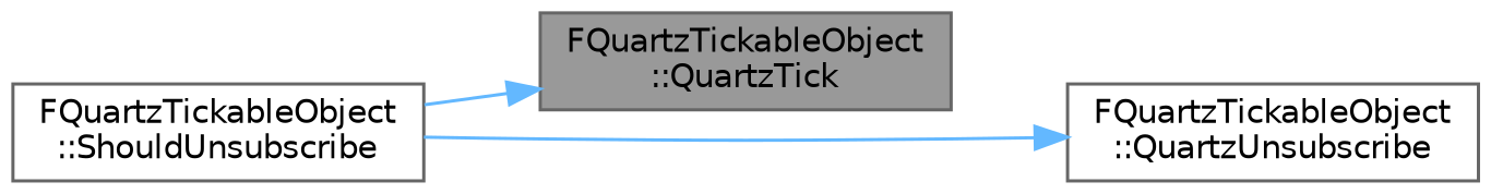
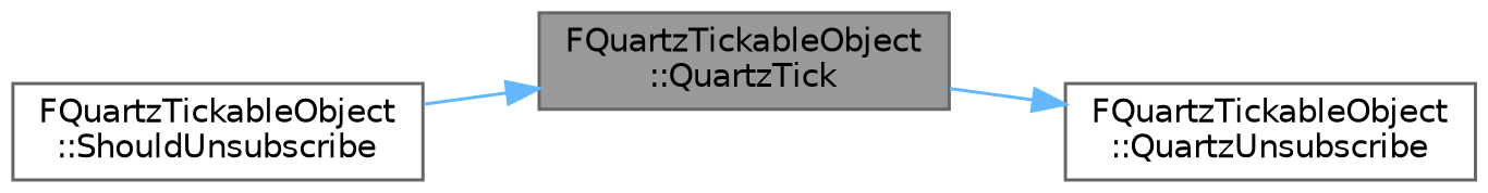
  digraph {
    rankdir=LR
    node [color=grey40 fillcolor=white fontname=Helvetica fontsize=10 shape=box style=filled]
    edge [color=steelblue1 fontname=Helvetica fontsize=10 labelfontname=Helvetica labelfontsize=10 style=solid]
    n1 [color=gray40 fillcolor=grey60 fontcolor=black height=0.2 label="FQuartzTickableObject\l::QuartzTick" width=0.4]
    n2 [height=0.2 label="FQuartzTickableObject\l::QuartzUnsubscribe" width=0.4]
    n3 [height=0.2 label="FQuartzTickableObject\l::ShouldUnsubscribe" width=0.4]
-   n3 -> n2
+   n1 -> n2
    n3 -> n1
  }
